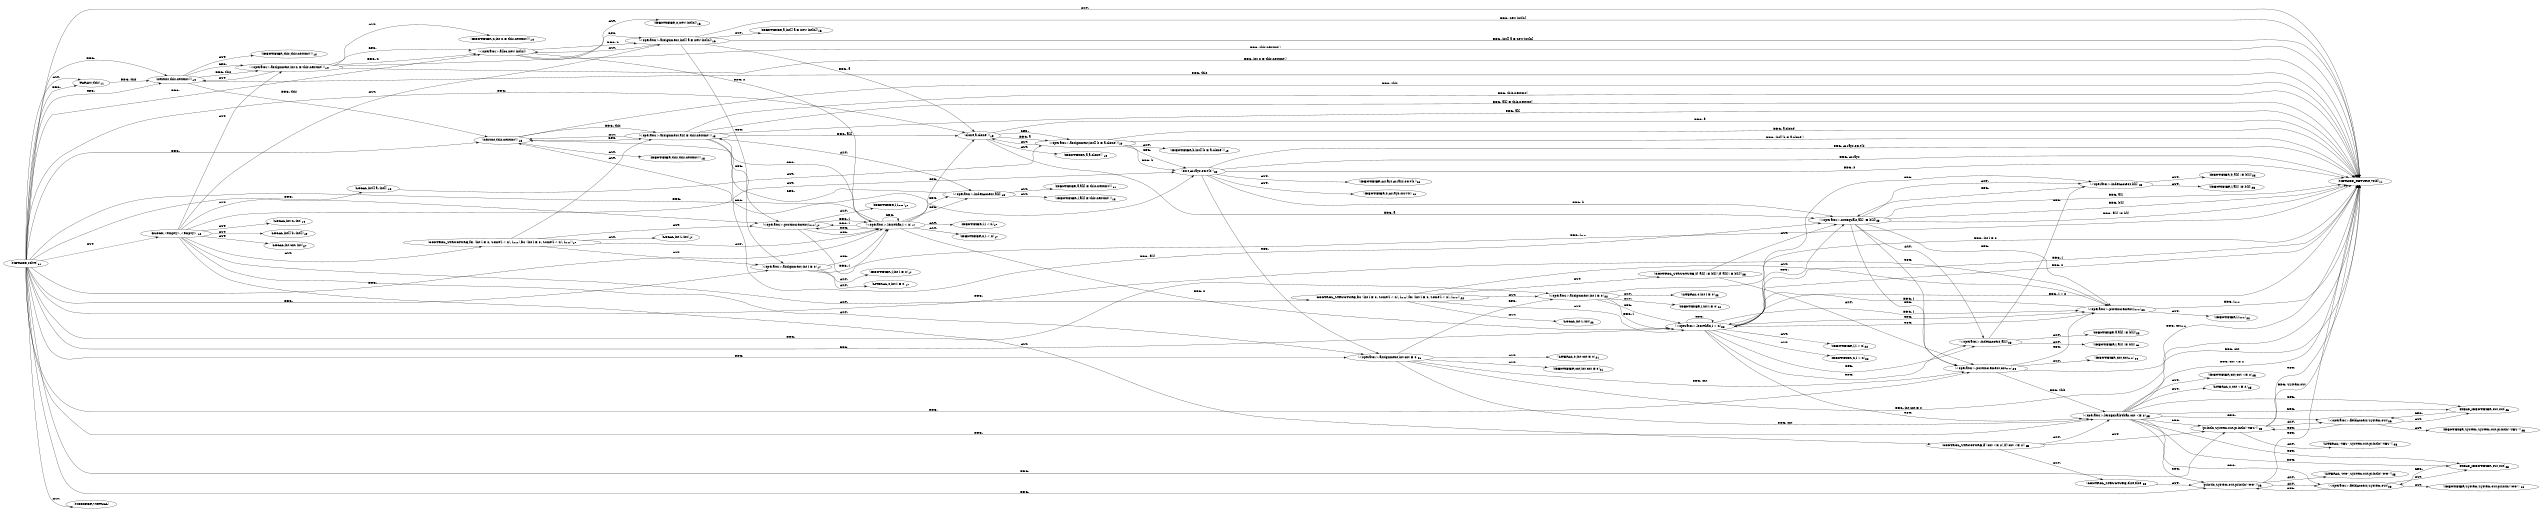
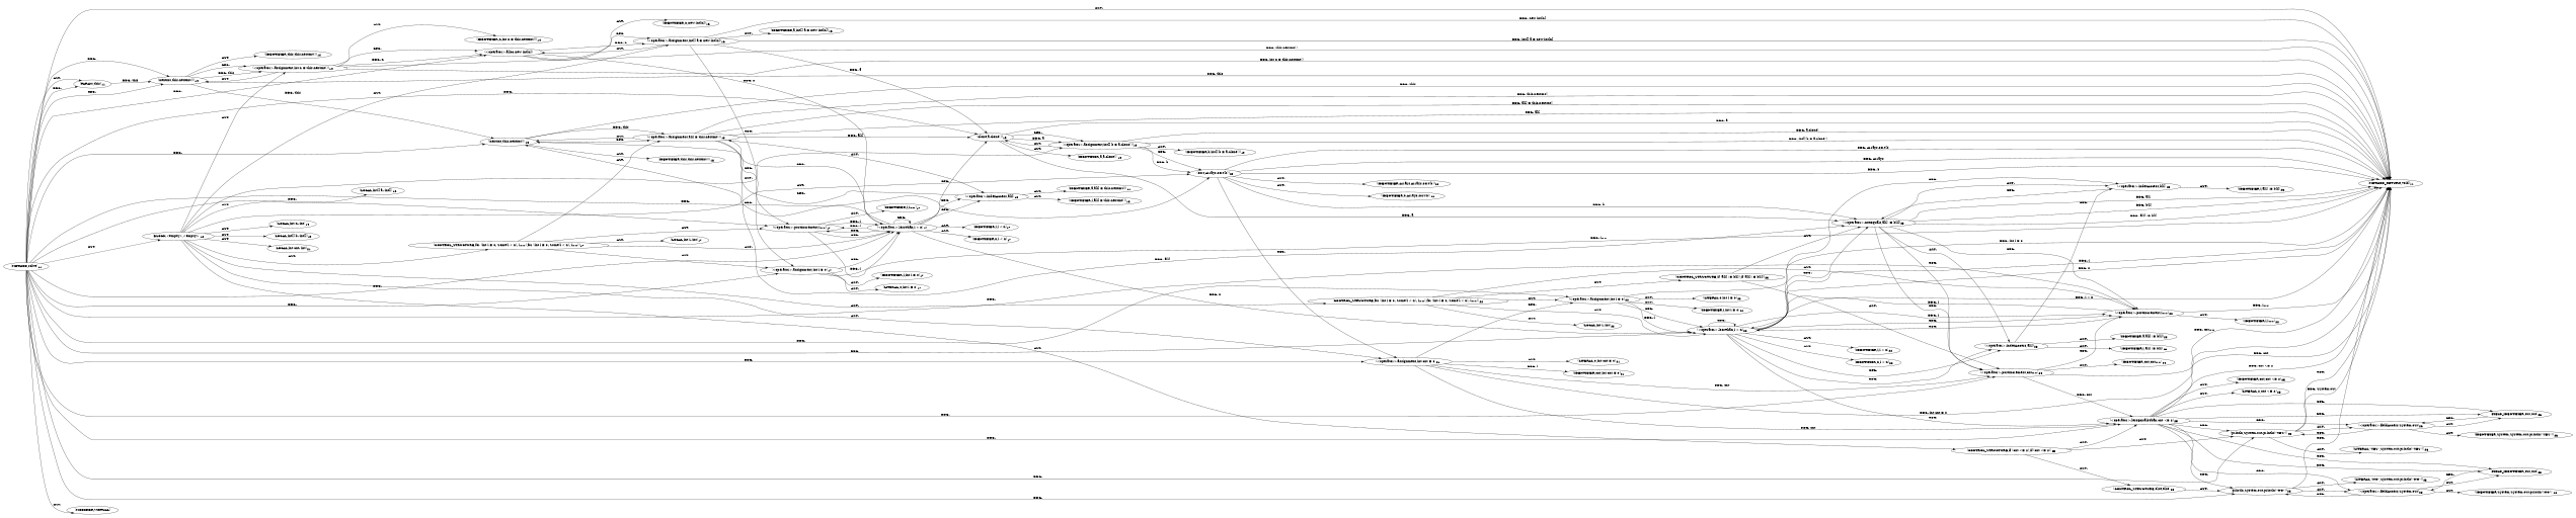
  digraph {
    rankdir=LR
    n1 [label=<(METHOD,solve)<SUB>11</SUB>>]
    n2 [label=<(PARAM,this)<SUB>11</SUB>>]
    n3 [label=<(BLOCK,&lt;empty&gt;,&lt;empty&gt;)<SUB>12</SUB>>]
    n4 [label=<(nextInt,this.nextInt())<SUB>14</SUB>>]
    n5 [label=<(&lt;operator&gt;.alloc,new int[n])>]
    n6 [label=<(&lt;operator&gt;.assignment,int i = 0)<SUB>17</SUB>>]
    n7 [label=<(&lt;operator&gt;.lessThan,i &lt; n)<SUB>17</SUB>>]
    n8 [label=<(&lt;operator&gt;.postIncrement,i++)<SUB>17</SUB>>]
    n9 [label=<(nextInt,this.nextInt())<SUB>18</SUB>>]
    n10 [label=<(clone,a.clone())<SUB>19</SUB>>]
    n11 [label=<(sort,Arrays.sort(b))<SUB>20</SUB>>]
    n12 [label=<(&lt;operator&gt;.assignment,int cnt = 0)<SUB>21</SUB>>]
    n13 [label=<(&lt;operator&gt;.assignment,int i = 0)<SUB>22</SUB>>]
    n14 [label=<(&lt;operator&gt;.lessThan,i &lt; n)<SUB>22</SUB>>]
    n15 [label=<(&lt;operator&gt;.postIncrement,i++)<SUB>22</SUB>>]
    n16 [label=<(&lt;operator&gt;.postIncrement,cnt++)<SUB>24</SUB>>]
    n17 [label=<(&lt;operator&gt;.lessEqualsThan,cnt &lt;= 2)<SUB>25</SUB>>]
    n18 [label=<(println,System.out.println(&quot;YES&quot;))<SUB>26</SUB>>]
    n19 [label=<(println,System.out.println(&quot;NO&quot;))<SUB>28</SUB>>]
    n20 [label=<(MODIFIER,VIRTUAL)>]
    n21 [label=<(METHOD_RETURN,void)<SUB>11</SUB>>]
    n22 [label=<(LOCAL,int n: int)<SUB>14</SUB>>]
    n23 [label=<(&lt;operator&gt;.assignment,int n = this.nextInt())<SUB>14</SUB>>]
    n24 [label=<(LOCAL,int[] a: int[])<SUB>16</SUB>>]
    n25 [label=<(&lt;operator&gt;.assignment,int[] a = new int[n])<SUB>16</SUB>>]
    n26 [label=<(CONTROL_STRUCTURE,for (int i = 0; Some(i &lt; n); i++),for (int i = 0; Some(i &lt; n); i++))<SUB>17</SUB>>]
    n27 [label=<(LOCAL,int[] b: int[])<SUB>19</SUB>>]
    n28 [label=<(&lt;operator&gt;.assignment,int[] b = a.clone())<SUB>19</SUB>>]
-   n29 [label=<(LOCAL,int cnt: int)<SUB>27</SUB>>]
+   n29 [label=<(LOCAL,int cnt: int)<SUB>21</SUB>>]
    n30 [label=<(CONTROL_STRUCTURE,for (int i = 0; Some(i &lt; n); i++),for (int i = 0; Some(i &lt; n); i++))<SUB>22</SUB>>]
    n31 [label=<(CONTROL_STRUCTURE,if (cnt &lt;= 2),if (cnt &lt;= 2))<SUB>25</SUB>>]
    n32 [label=<(IDENTIFIER,this,this.nextInt())<SUB>14</SUB>>]
    n33 [label=<(IDENTIFIER,n,new int[n])<SUB>16</SUB>>]
    n34 [label=<(IDENTIFIER,i,int i = 0)<SUB>17</SUB>>]
    n35 [label=<(LITERAL,0,int i = 0)<SUB>17</SUB>>]
    n36 [label=<(&lt;operator&gt;.assignment,a[i] = this.nextInt())<SUB>18</SUB>>]
    n37 [label=<(IDENTIFIER,i,i &lt; n)<SUB>17</SUB>>]
    n38 [label=<(IDENTIFIER,n,i &lt; n)<SUB>17</SUB>>]
    n39 [label=<(&lt;operator&gt;.indexAccess,a[i])<SUB>18</SUB>>]
    n40 [label=<(IDENTIFIER,i,i++)<SUB>17</SUB>>]
    n41 [label=<(IDENTIFIER,this,this.nextInt())<SUB>18</SUB>>]
    n42 [label=<(&lt;operator&gt;.notEquals,a[i] != b[i])<SUB>23</SUB>>]
    n43 [label=<(IDENTIFIER,a,a.clone())<SUB>19</SUB>>]
    n44 [label=<(IDENTIFIER,Arrays,Arrays.sort(b))<SUB>20</SUB>>]
    n45 [label=<(IDENTIFIER,b,Arrays.sort(b))<SUB>20</SUB>>]
    n46 [label=<(IDENTIFIER,cnt,int cnt = 0)<SUB>21</SUB>>]
    n47 [label=<(LITERAL,0,int cnt = 0)<SUB>21</SUB>>]
    n48 [label=<(IDENTIFIER,i,int i = 0)<SUB>22</SUB>>]
    n49 [label=<(LITERAL,0,int i = 0)<SUB>22</SUB>>]
    n50 [label=<(IDENTIFIER,i,i &lt; n)<SUB>22</SUB>>]
    n51 [label=<(IDENTIFIER,n,i &lt; n)<SUB>22</SUB>>]
    n52 [label=<(&lt;operator&gt;.indexAccess,a[i])<SUB>23</SUB>>]
    n53 [label=<(&lt;operator&gt;.indexAccess,b[i])<SUB>23</SUB>>]
    n54 [label=<(IDENTIFIER,i,i++)<SUB>22</SUB>>]
    n55 [label=<(IDENTIFIER,cnt,cnt++)<SUB>24</SUB>>]
    n56 [label=<(IDENTIFIER,cnt,cnt &lt;= 2)<SUB>25</SUB>>]
    n57 [label=<(LITERAL,2,cnt &lt;= 2)<SUB>25</SUB>>]
    n58 [label=<(&lt;operator&gt;.fieldAccess,System.out)<SUB>26</SUB>>]
    n59 [label=<(FIELD_IDENTIFIER,out,out)<SUB>26</SUB>>]
    n60 [label=<(&lt;operator&gt;.fieldAccess,System.out)<SUB>28</SUB>>]
    n61 [label=<(FIELD_IDENTIFIER,out,out)<SUB>28</SUB>>]
    n62 [label=<(LITERAL,&quot;YES&quot;,System.out.println(&quot;YES&quot;))<SUB>26</SUB>>]
    n63 [label=<(LITERAL,&quot;NO&quot;,System.out.println(&quot;NO&quot;))<SUB>28</SUB>>]
    n64 [label=<(IDENTIFIER,n,int n = this.nextInt())<SUB>14</SUB>>]
    n65 [label=<(IDENTIFIER,a,int[] a = new int[n])<SUB>16</SUB>>]
    n66 [label=<(LOCAL,int i: int)<SUB>17</SUB>>]
    n67 [label=<(IDENTIFIER,b,int[] b = a.clone())<SUB>19</SUB>>]
    n68 [label=<(LOCAL,int i: int)<SUB>22</SUB>>]
    n69 [label=<(CONTROL_STRUCTURE,if (a[i] != b[i]),if (a[i] != b[i]))<SUB>23</SUB>>]
    n70 [label=<(CONTROL_STRUCTURE,else,else)<SUB>28</SUB>>]
    n71 [label=<(IDENTIFIER,a,a[i] = this.nextInt())<SUB>11</SUB>>]
    n72 [label=<(IDENTIFIER,i,a[i] = this.nextInt())<SUB>18</SUB>>]
    n73 [label=<(IDENTIFIER,a,a[i] != b[i])<SUB>23</SUB>>]
    n74 [label=<(IDENTIFIER,i,a[i] != b[i])<SUB>23</SUB>>]
-   n75 [label=<(IDENTIFIER,b,a[i] != b[i])<SUB>23</SUB>>]
    n76 [label=<(IDENTIFIER,i,a[i] != b[i])<SUB>23</SUB>>]
    n77 [label=<(IDENTIFIER,System,System.out.println(&quot;YES&quot;))<SUB>26</SUB>>]
    n78 [label=<(IDENTIFIER,System,System.out.println(&quot;NO&quot;))<SUB>28</SUB>>]
    n1 -> n2 [label="AST: "]
    n1 -> n2 [label="DDG: "]
    n1 -> n3 [label="AST: "]
    n1 -> n4 [label="CFG: "]
    n1 -> n4 [label="DDG: "]
    n1 -> n5 [label="DDG: "]
    n1 -> n6 [label="DDG: "]
    n1 -> n7 [label="DDG: "]
    n1 -> n8 [label="DDG: "]
    n1 -> n9 [label="DDG: "]
    n1 -> n10 [label="DDG: "]
    n1 -> n11 [label="DDG: "]
    n1 -> n12 [label="DDG: "]
    n1 -> n13 [label="DDG: "]
    n1 -> n14 [label="DDG: "]
    n1 -> n15 [label="DDG: "]
    n1 -> n16 [label="DDG: "]
    n1 -> n17 [label="DDG: "]
    n1 -> n18 [label="DDG: "]
    n1 -> n19 [label="DDG: "]
    n1 -> n20 [label="AST: "]
    n1 -> n21 [label="AST: "]
    n2 -> n4 [label="DDG: this"]
    n3 -> n11 [label="AST: "]
    n3 -> n12 [label="AST: "]
    n3 -> n22 [label="AST: "]
    n3 -> n23 [label="AST: "]
    n3 -> n24 [label="AST: "]
    n3 -> n25 [label="AST: "]
    n3 -> n26 [label="AST: "]
    n3 -> n27 [label="AST: "]
-   n24 -> n28 [label="AST: "]
+   n3 -> n28 [label="AST: "]
    n3 -> n29 [label="AST: "]
    n3 -> n30 [label="AST: "]
    n3 -> n31 [label="AST: "]
    n4 -> n9 [label="DDG: this"]
    n4 -> n21 [label="DDG: this"]
    n4 -> n23 [label="CFG: "]
    n4 -> n23 [label="DDG: this"]
    n4 -> n32 [label="AST: "]
    n5 -> n7 [label="DDG: n"]
    n5 -> n25 [label="CFG: "]
    n5 -> n25 [label="DDG: n"]
    n5 -> n33 [label="AST: "]
    n6 -> n7 [label="CFG: "]
    n6 -> n7 [label="DDG: i"]
    n6 -> n34 [label="AST: "]
    n6 -> n35 [label="AST: "]
    n7 -> n7 [label="CDG: "]
    n7 -> n8 [label="DDG: i"]
    n7 -> n8 [label="CDG: "]
    n7 -> n9 [label="CDG: "]
    n7 -> n10 [label="CFG: "]
    n7 -> n14 [label="DDG: n"]
    n7 -> n36 [label="CDG: "]
    n7 -> n37 [label="AST: "]
    n7 -> n38 [label="AST: "]
    n7 -> n39 [label="CFG: "]
    n7 -> n39 [label="CDG: "]
    n8 -> n7 [label="CFG: "]
    n8 -> n7 [label="DDG: i"]
    n8 -> n21 [label="DDG: i++"]
    n8 -> n40 [label="AST: "]
    n9 -> n21 [label="DDG: this"]
    n9 -> n36 [label="CFG: "]
    n9 -> n36 [label="DDG: this"]
    n9 -> n41 [label="AST: "]
    n10 -> n21 [label="DDG: a"]
    n10 -> n28 [label="CFG: "]
    n10 -> n28 [label="DDG: a"]
    n10 -> n42 [label="DDG: a"]
    n10 -> n43 [label="AST: "]
    n11 -> n12 [label="CFG: "]
    n11 -> n21 [label="DDG: b"]
    n11 -> n21 [label="DDG: Arrays.sort(b)"]
    n11 -> n21 [label="DDG: Arrays"]
    n11 -> n42 [label="DDG: b"]
    n11 -> n44 [label="AST: "]
    n11 -> n45 [label="AST: "]
    n12 -> n13 [label="CFG: "]
    n12 -> n16 [label="DDG: cnt"]
    n12 -> n17 [label="DDG: cnt"]
    n12 -> n21 [label="DDG: int cnt = 0"]
-   n12 -> n46 [label="AST: "]
+   n12 -> n46 [label="DDG: i"]
    n12 -> n47 [label="AST: "]
    n13 -> n14 [label="CFG: "]
    n13 -> n14 [label="DDG: i"]
    n13 -> n21 [label="DDG: int i = 0"]
    n13 -> n48 [label="AST: "]
    n13 -> n49 [label="AST: "]
    n14 -> n14 [label="CDG: "]
    n14 -> n15 [label="DDG: i"]
    n14 -> n15 [label="CDG: "]
    n14 -> n17 [label="CFG: "]
    n14 -> n21 [label="DDG: i"]
    n14 -> n21 [label="DDG: n"]
    n14 -> n21 [label="DDG: i &lt; n"]
    n14 -> n42 [label="CDG: "]
    n14 -> n50 [label="AST: "]
    n14 -> n51 [label="AST: "]
    n14 -> n52 [label="CFG: "]
    n14 -> n52 [label="CDG: "]
    n14 -> n53 [label="CDG: "]
    n15 -> n14 [label="CFG: "]
    n15 -> n14 [label="DDG: i"]
    n15 -> n21 [label="DDG: i++"]
    n15 -> n54 [label="AST: "]
    n16 -> n15 [label="CFG: "]
-   n16 -> n17 [label="DDG: this"]
+   n16 -> n17 [label="DDG: cnt"]
    n16 -> n21 [label="DDG: cnt++"]
    n16 -> n55 [label="AST: "]
    n17 -> n18 [label="CDG: "]
    n17 -> n19 [label="CDG: "]
    n17 -> n21 [label="DDG: cnt"]
    n17 -> n21 [label="DDG: cnt &lt;= 2"]
    n17 -> n56 [label="AST: "]
    n17 -> n57 [label="AST: "]
    n17 -> n58 [label="CDG: "]
    n17 -> n59 [label="CFG: "]
    n17 -> n59 [label="CDG: "]
    n17 -> n60 [label="CDG: "]
    n17 -> n61 [label="CFG: "]
    n17 -> n61 [label="CDG: "]
    n18 -> n21 [label="CFG: "]
    n18 -> n21 [label="DDG: System.out"]
    n18 -> n58 [label="AST: "]
    n18 -> n62 [label="AST: "]
    n19 -> n21 [label="CFG: "]
    n19 -> n60 [label="AST: "]
    n19 -> n63 [label="AST: "]
    n23 -> n4 [label="AST: "]
    n23 -> n5 [label="CFG: "]
    n23 -> n5 [label="DDG: n"]
    n23 -> n21 [label="DDG: this.nextInt()"]
    n23 -> n21 [label="DDG: int n = this.nextInt()"]
    n23 -> n64 [label="AST: "]
    n25 -> n5 [label="AST: "]
    n25 -> n6 [label="CFG: "]
    n25 -> n10 [label="DDG: a"]
    n25 -> n21 [label="DDG: new int[n]"]
    n25 -> n21 [label="DDG: int[] a = new int[n]"]
    n25 -> n65 [label="AST: "]
    n26 -> n6 [label="AST: "]
    n26 -> n7 [label="AST: "]
    n26 -> n8 [label="AST: "]
    n26 -> n36 [label="AST: "]
    n26 -> n66 [label="AST: "]
    n28 -> n10 [label="AST: "]
    n28 -> n11 [label="CFG: "]
    n28 -> n11 [label="DDG: b"]
    n28 -> n21 [label="DDG: a.clone()"]
    n28 -> n21 [label="DDG: int[] b = a.clone()"]
    n28 -> n67 [label="AST: "]
    n30 -> n13 [label="AST: "]
    n30 -> n14 [label="AST: "]
    n30 -> n15 [label="AST: "]
    n30 -> n68 [label="AST: "]
    n30 -> n69 [label="AST: "]
    n31 -> n17 [label="AST: "]
    n31 -> n18 [label="AST: "]
    n31 -> n70 [label="AST: "]
    n36 -> n8 [label="CFG: "]
    n36 -> n9 [label="AST: "]
    n36 -> n10 [label="DDG: a[i]"]
    n36 -> n21 [label="DDG: a[i]"]
    n36 -> n21 [label="DDG: this.nextInt()"]
    n36 -> n21 [label="DDG: a[i] = this.nextInt()"]
    n36 -> n39 [label="AST: "]
    n36 -> n42 [label="DDG: a[i]"]
    n39 -> n9 [label="CFG: "]
    n39 -> n71 [label="AST: "]
    n39 -> n72 [label="AST: "]
    n42 -> n15 [label="CFG: "]
    n42 -> n16 [label="CFG: "]
    n42 -> n16 [label="CDG: "]
    n42 -> n21 [label="DDG: a[i]"]
    n42 -> n21 [label="DDG: b[i]"]
    n42 -> n21 [label="DDG: a[i] != b[i]"]
    n42 -> n52 [label="AST: "]
    n42 -> n53 [label="AST: "]
    n52 -> n53 [label="CFG: "]
    n52 -> n73 [label="AST: "]
    n52 -> n74 [label="AST: "]
    n53 -> n42 [label="CFG: "]
-   n53 -> n75 [label="AST: "]
    n53 -> n76 [label="AST: "]
    n58 -> n18 [label="CFG: "]
    n58 -> n59 [label="AST: "]
    n58 -> n77 [label="AST: "]
    n59 -> n58 [label="CFG: "]
    n60 -> n19 [label="CFG: "]
    n60 -> n61 [label="AST: "]
    n60 -> n78 [label="AST: "]
    n61 -> n60 [label="CFG: "]
    n69 -> n16 [label="AST: "]
    n69 -> n42 [label="AST: "]
    n70 -> n19 [label="AST: "]
  }
